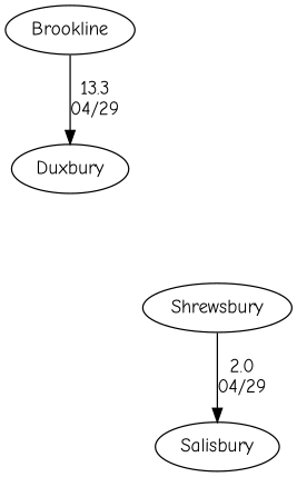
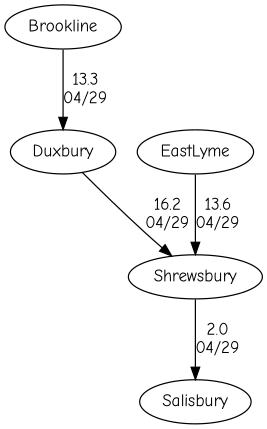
  digraph {
    fontname="Comic Neue"
    node [fontname="Comic Neue"]
    edge [fontname="Comic Neue" random=random weight=87]
    Brookline
    Duxbury
    Shrewsbury
    Salisbury
+   EastLyme
    Brookline -> Duxbury [label="13.3\n04/29"]
+   Duxbury -> Shrewsbury [label="16.2\n04/29" weight=84]
    Shrewsbury -> Salisbury [label="2.0\n04/29" weight=98]
+   EastLyme -> Shrewsbury [label="13.6\n04/29"]
  }
